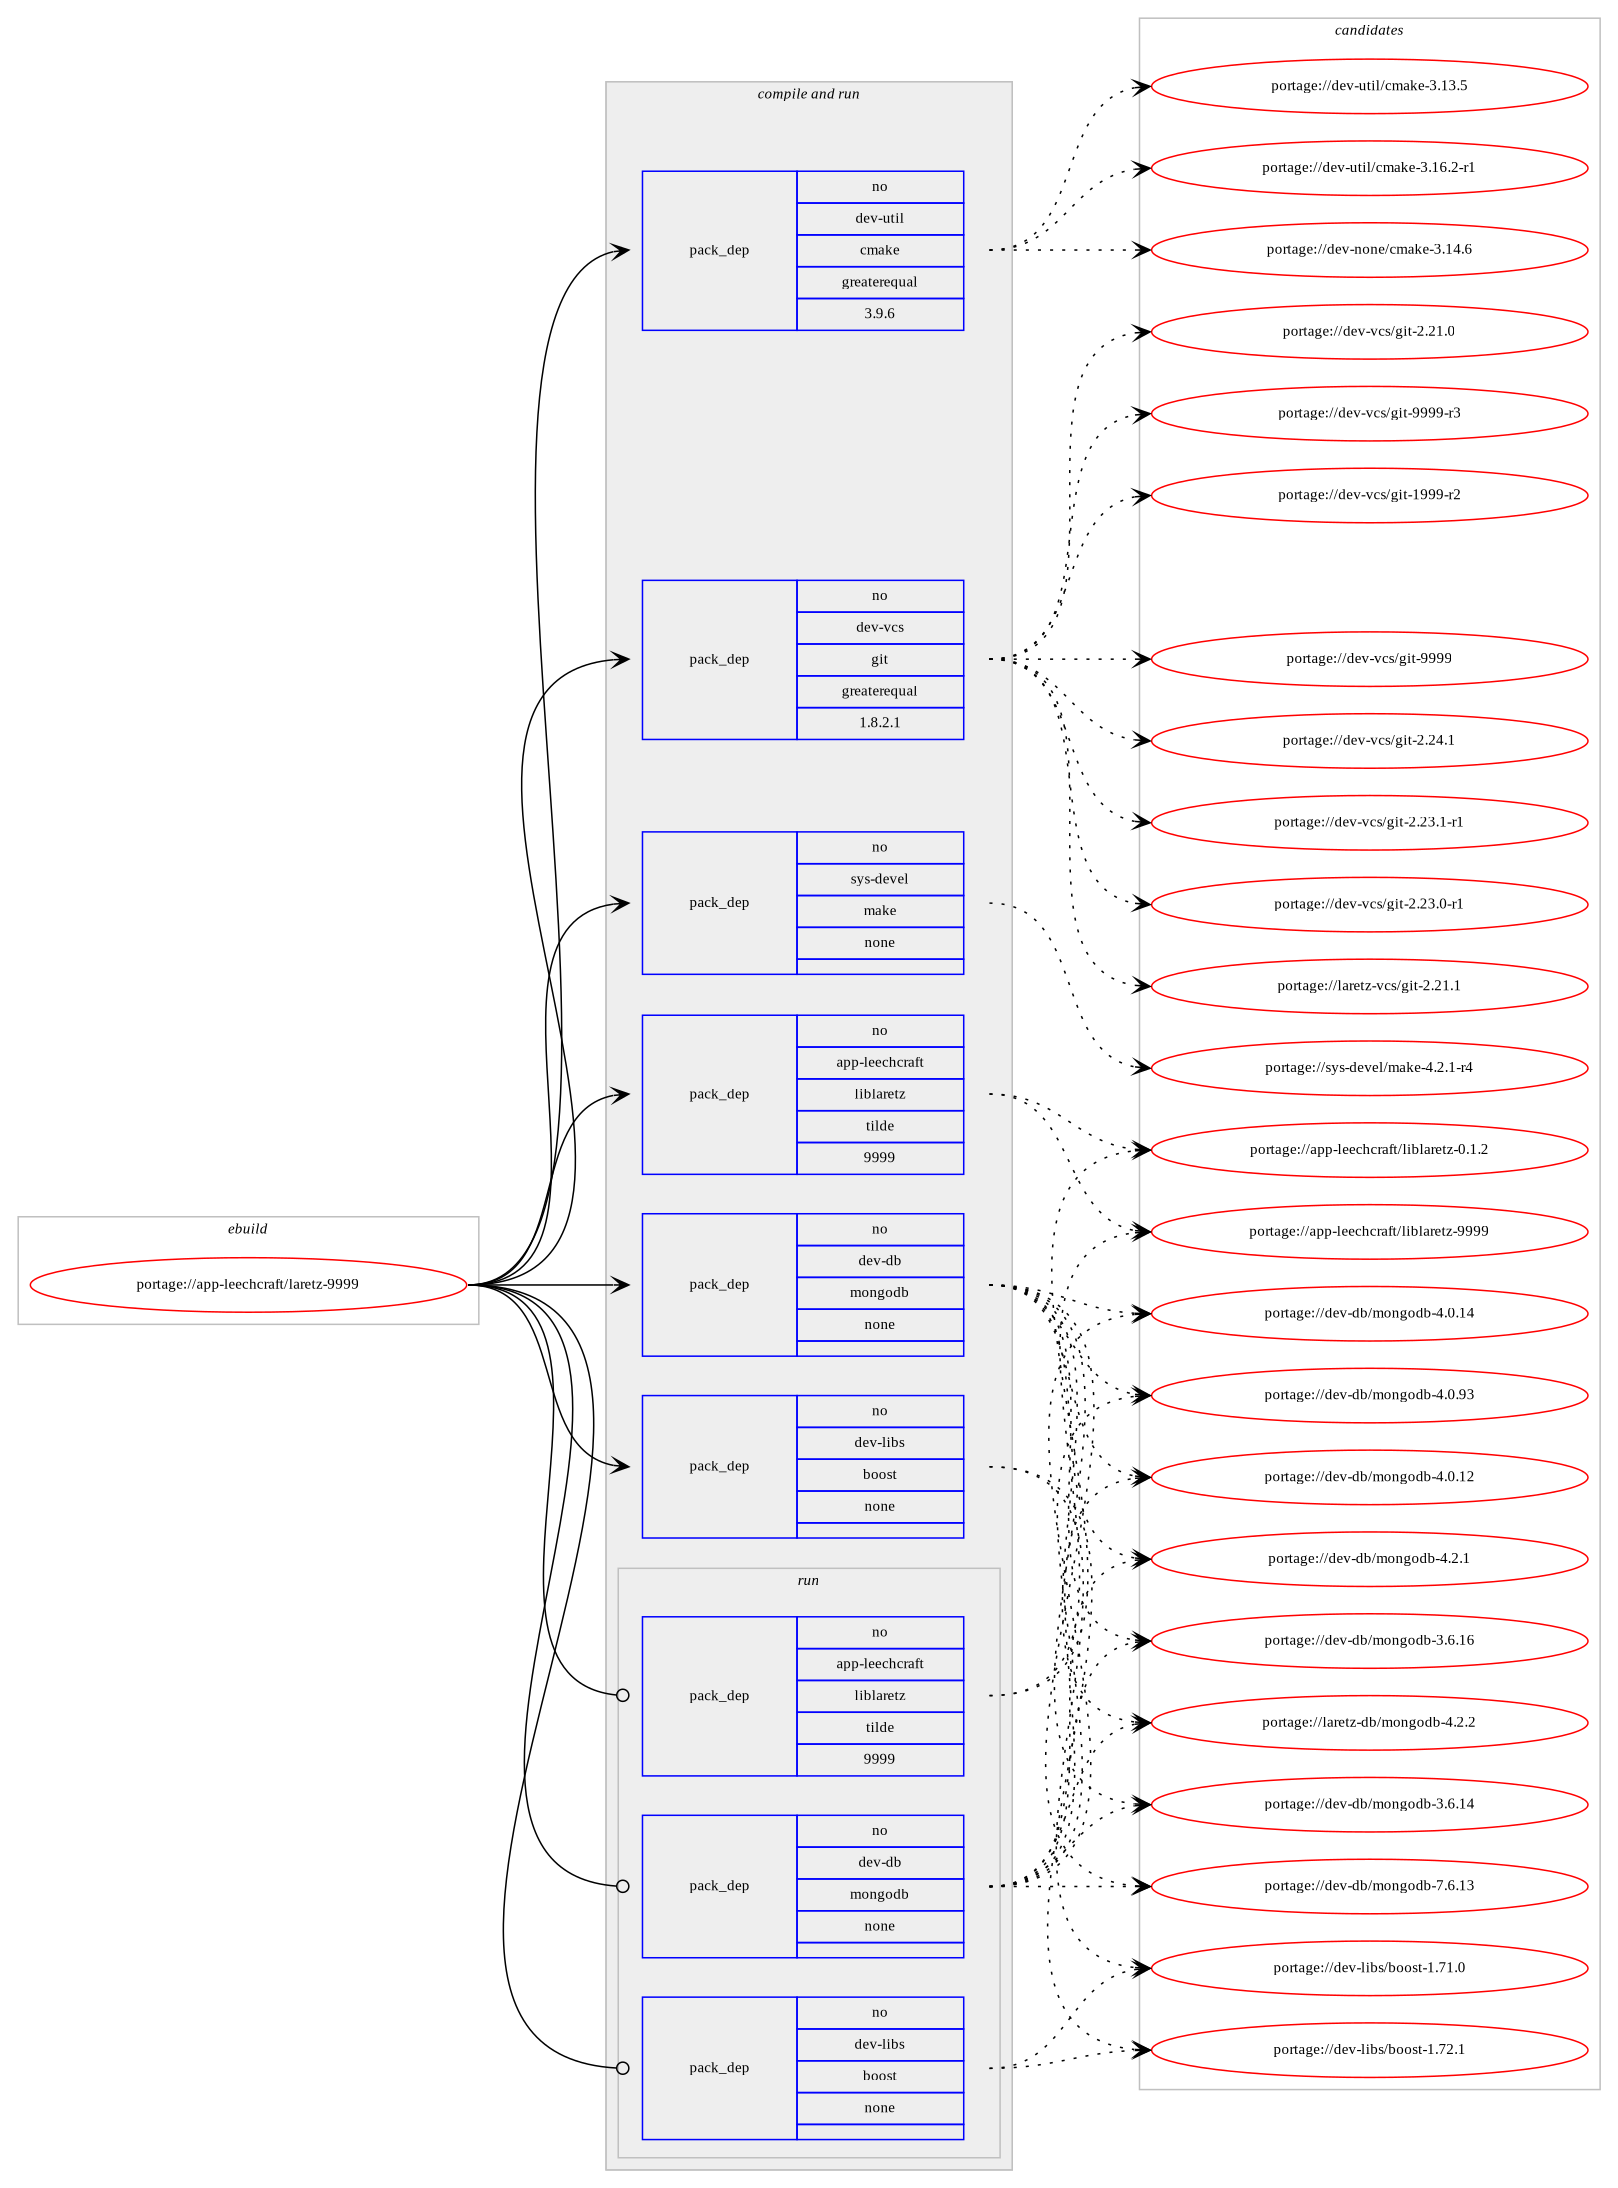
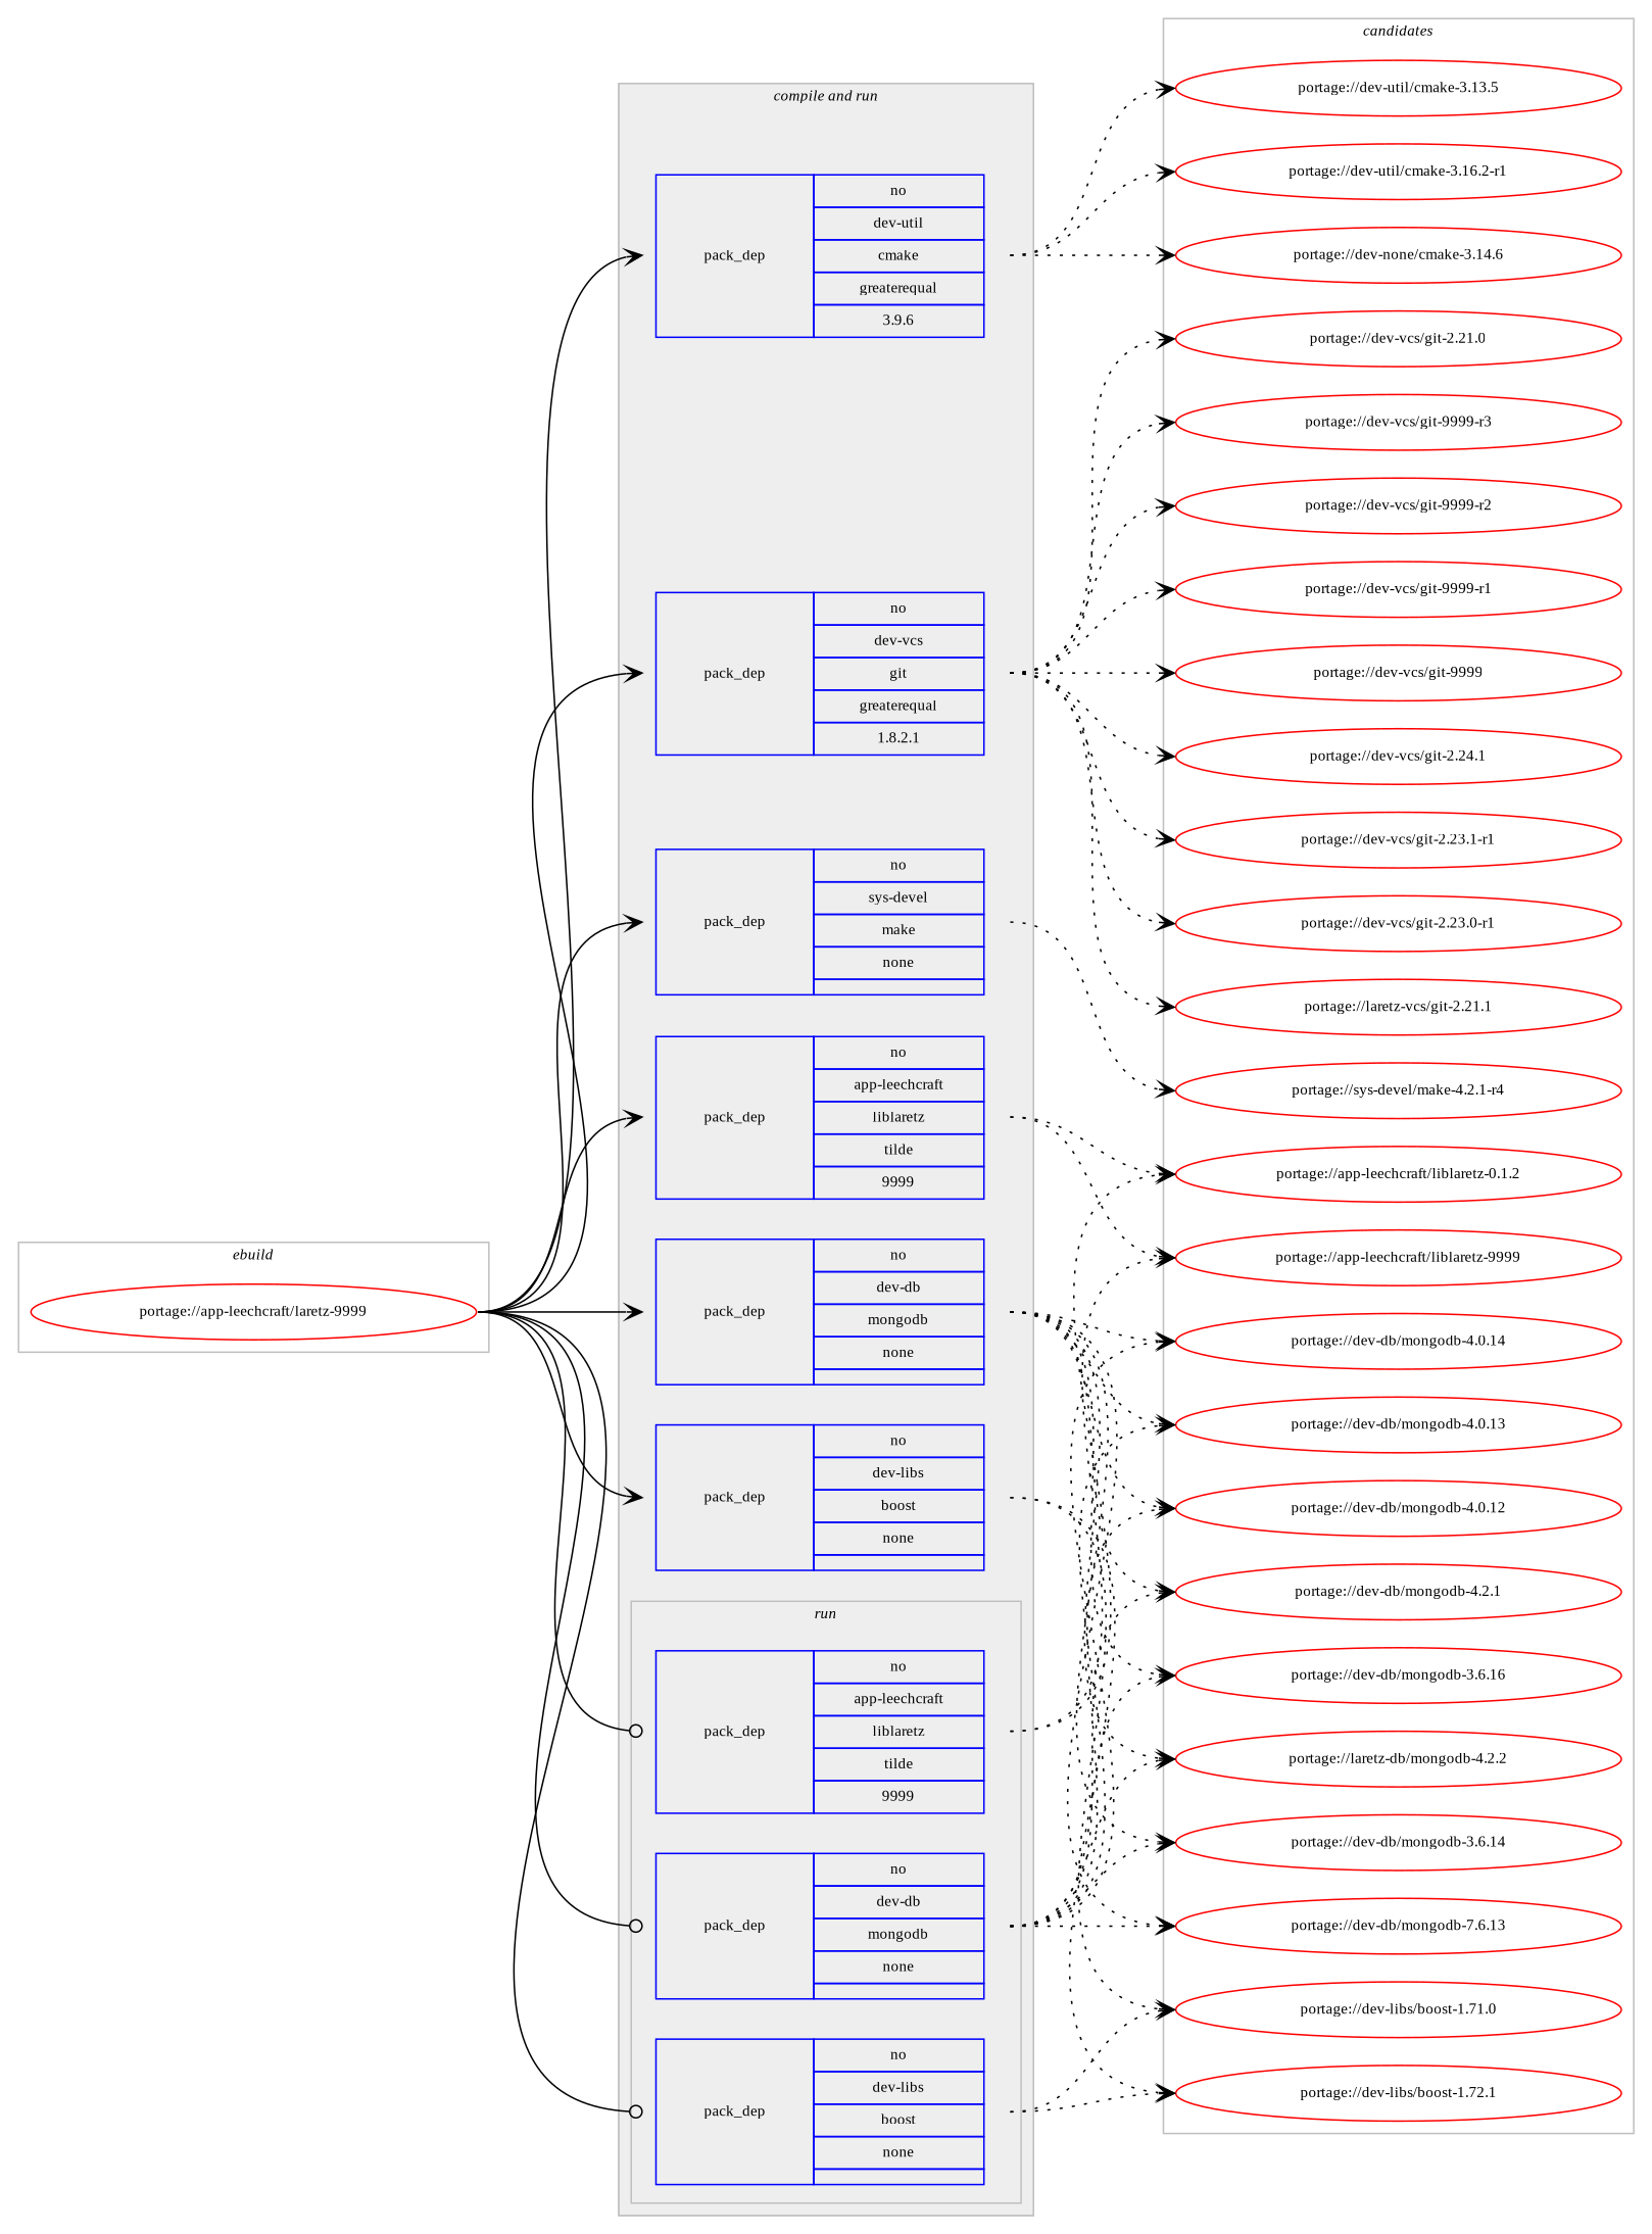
  digraph {
    compound=true
    concentrate=true
    fontname="Liberation Serif"
    fontsize=10
    newrank=true
    rankdir=LR
    ranksep=1.5
    node [color=red fontname="Liberation Serif" fontsize=10]
    edge [arrowhead=vee fontname="Liberation Serif" headport=w style=dotted tailport=e weight=100]
    n1 [label="portage://app-leechcraft/laretz-9999" width=4]
    n2 [color=blue label=<<TABLE BORDER="0" CELLBORDER="1" CELLSPACING="0" CELLPADDING="4" WIDTH="220"><TR><TD ROWSPAN="6" CELLPADDING="30">pack_dep</TD></TR><TR><TD WIDTH="110">no</TD></TR><TR><TD>app-leechcraft</TD></TR><TR><TD>liblaretz</TD></TR><TR><TD>tilde</TD></TR><TR><TD>9999</TD></TR></TABLE>> shape=none]
    n3 [color=blue label=<<TABLE BORDER="0" CELLBORDER="1" CELLSPACING="0" CELLPADDING="4" WIDTH="220"><TR><TD ROWSPAN="6" CELLPADDING="30">pack_dep</TD></TR><TR><TD WIDTH="110">no</TD></TR><TR><TD>dev-db</TD></TR><TR><TD>mongodb</TD></TR><TR><TD>none</TD></TR><TR><TD></TD></TR></TABLE>> shape=none]
    n4 [color=blue label=<<TABLE BORDER="0" CELLBORDER="1" CELLSPACING="0" CELLPADDING="4" WIDTH="220"><TR><TD ROWSPAN="6" CELLPADDING="30">pack_dep</TD></TR><TR><TD WIDTH="110">no</TD></TR><TR><TD>dev-libs</TD></TR><TR><TD>boost</TD></TR><TR><TD>none</TD></TR><TR><TD></TD></TR></TABLE>> shape=none]
    n5 [color=blue label=<<TABLE BORDER="0" CELLBORDER="1" CELLSPACING="0" CELLPADDING="4" WIDTH="220"><TR><TD ROWSPAN="6" CELLPADDING="30">pack_dep</TD></TR><TR><TD WIDTH="110">no</TD></TR><TR><TD>dev-util</TD></TR><TR><TD>cmake</TD></TR><TR><TD>greaterequal</TD></TR><TR><TD>3.9.6</TD></TR></TABLE>> shape=none]
    n6 [color=blue label=<<TABLE BORDER="0" CELLBORDER="1" CELLSPACING="0" CELLPADDING="4" WIDTH="220"><TR><TD ROWSPAN="6" CELLPADDING="30">pack_dep</TD></TR><TR><TD WIDTH="110">no</TD></TR><TR><TD>dev-vcs</TD></TR><TR><TD>git</TD></TR><TR><TD>greaterequal</TD></TR><TR><TD>1.8.2.1</TD></TR></TABLE>> shape=none]
    n7 [color=blue label=<<TABLE BORDER="0" CELLBORDER="1" CELLSPACING="0" CELLPADDING="4" WIDTH="220"><TR><TD ROWSPAN="6" CELLPADDING="30">pack_dep</TD></TR><TR><TD WIDTH="110">no</TD></TR><TR><TD>sys-devel</TD></TR><TR><TD>make</TD></TR><TR><TD>none</TD></TR><TR><TD></TD></TR></TABLE>> shape=none]
    n8 [color=blue label=<<TABLE BORDER="0" CELLBORDER="1" CELLSPACING="0" CELLPADDING="4" WIDTH="220"><TR><TD ROWSPAN="6" CELLPADDING="30">pack_dep</TD></TR><TR><TD WIDTH="110">no</TD></TR><TR><TD>app-leechcraft</TD></TR><TR><TD>liblaretz</TD></TR><TR><TD>tilde</TD></TR><TR><TD>9999</TD></TR></TABLE>> shape=none]
    n9 [color=blue label=<<TABLE BORDER="0" CELLBORDER="1" CELLSPACING="0" CELLPADDING="4" WIDTH="220"><TR><TD ROWSPAN="6" CELLPADDING="30">pack_dep</TD></TR><TR><TD WIDTH="110">no</TD></TR><TR><TD>dev-db</TD></TR><TR><TD>mongodb</TD></TR><TR><TD>none</TD></TR><TR><TD></TD></TR></TABLE>> shape=none]
    n10 [color=blue label=<<TABLE BORDER="0" CELLBORDER="1" CELLSPACING="0" CELLPADDING="4" WIDTH="220"><TR><TD ROWSPAN="6" CELLPADDING="30">pack_dep</TD></TR><TR><TD WIDTH="110">no</TD></TR><TR><TD>dev-libs</TD></TR><TR><TD>boost</TD></TR><TR><TD>none</TD></TR><TR><TD></TD></TR></TABLE>> shape=none]
    n11 [label="portage://app-leechcraft/liblaretz-9999" width=4]
    n12 [label="portage://app-leechcraft/liblaretz-0.1.2" width=4]
    n13 [label="portage://laretz-db/mongodb-4.2.2" width=4]
    n14 [label="portage://dev-db/mongodb-4.2.1" width=4]
    n15 [label="portage://dev-db/mongodb-4.0.14" width=4]
-   n16 [label="portage://dev-db/mongodb-4.0.93" width=4]
+   n16 [label="portage://dev-db/mongodb-4.0.13" width=4]
    n17 [label="portage://dev-db/mongodb-4.0.12" width=4]
    n18 [label="portage://dev-db/mongodb-3.6.16" width=4]
    n19 [label="portage://dev-db/mongodb-3.6.14" width=4]
    n20 [label="portage://dev-db/mongodb-7.6.13" width=4]
    n21 [label="portage://dev-libs/boost-1.72.1" width=4]
    n22 [label="portage://dev-libs/boost-1.71.0" width=4]
    n23 [label="portage://dev-util/cmake-3.16.2-r1" width=4]
    n24 [label="portage://dev-none/cmake-3.14.6" width=4]
    n25 [label="portage://dev-util/cmake-3.13.5" width=4]
    n26 [label="portage://dev-vcs/git-9999-r3" width=4]
-   n27 [label="portage://dev-vcs/git-1999-r2" width=4]
+   n27 [label="portage://dev-vcs/git-9999-r2" width=4]
+   n28 [label="portage://dev-vcs/git-9999-r1" width=4]
    n29 [label="portage://dev-vcs/git-9999" width=4]
    n30 [label="portage://dev-vcs/git-2.24.1" width=4]
    n31 [label="portage://dev-vcs/git-2.23.1-r1" width=4]
    n32 [label="portage://dev-vcs/git-2.23.0-r1" width=4]
    n33 [label="portage://laretz-vcs/git-2.21.1" width=4]
    n34 [label="portage://dev-vcs/git-2.21.0" width=4]
    n35 [label="portage://sys-devel/make-4.2.1-r4" width=4]
    subgraph cluster_1 {
      color=gray
      label=<<i>ebuild</i>>
      n1
    }
    subgraph cluster_2 {
      color=gray
      label=<<i>dependencies</i>>
      subgraph cluster_3 {
        color=gray
        fillcolor="#eeeeee"
        label=<<i>compile</i>>
        style=filled
        subgraph sub_4 {
          color=gray
          fillcolor="#eeeeee"
          label=<<i>compile</i>>
          style=filled
          n2
        }
        subgraph sub_5 {
          color=gray
          fillcolor="#eeeeee"
          label=<<i>compile</i>>
          style=filled
          n3
        }
        subgraph sub_6 {
          color=gray
          fillcolor="#eeeeee"
          label=<<i>compile</i>>
          style=filled
          n4
        }
        subgraph sub_7 {
          color=gray
          fillcolor="#eeeeee"
          label=<<i>compile</i>>
          style=filled
          n5
        }
        subgraph sub_8 {
          color=gray
          fillcolor="#eeeeee"
          label=<<i>compile</i>>
          style=filled
          n6
        }
        subgraph sub_9 {
          color=gray
          fillcolor="#eeeeee"
          label=<<i>compile</i>>
          style=filled
          n7
        }
      }
      subgraph cluster_10 {
        color=gray
        fillcolor="#eeeeee"
        label=<<i>compile and run</i>>
        style=filled
      }
      subgraph cluster_11 {
        color=gray
        fillcolor="#eeeeee"
        label=<<i>run</i>>
        style=filled
        subgraph sub_12 {
          color=gray
          fillcolor="#eeeeee"
          label=<<i>run</i>>
          style=filled
          n8
        }
        subgraph sub_13 {
          color=gray
          fillcolor="#eeeeee"
          label=<<i>run</i>>
          style=filled
          n9
        }
        subgraph sub_14 {
          color=gray
          fillcolor="#eeeeee"
          label=<<i>run</i>>
          style=filled
          n10
        }
      }
    }
    subgraph cluster_15 {
      color=gray
      label=<<i>candidates</i>>
      rank=same
      subgraph sub_16 {
        color=black
        label=<<i>candidates</i>>
        nodesep=1
        rank=same
        n11
        n12
      }
      subgraph sub_17 {
        color=black
        label=<<i>candidates</i>>
        nodesep=1
        rank=same
        n13
        n14
        n15
        n16
        n17
        n18
        n19
        n20
      }
      subgraph sub_18 {
        color=black
        label=<<i>candidates</i>>
        nodesep=1
        rank=same
        n21
        n22
      }
      subgraph sub_19 {
        color=black
        label=<<i>candidates</i>>
        nodesep=1
        rank=same
        n23
        n24
        n25
      }
      subgraph sub_20 {
        color=black
        label=<<i>candidates</i>>
        nodesep=1
        rank=same
        n26
        n27
+       n28
        n29
        n30
        n31
        n32
        n33
        n34
      }
      subgraph sub_21 {
        color=black
        label=<<i>candidates</i>>
        nodesep=1
        rank=same
        n35
      }
      subgraph sub_22 {
        color=black
        label=<<i>candidates</i>>
        nodesep=1
        rank=same
        n11
        n12
      }
      subgraph sub_23 {
        color=black
        label=<<i>candidates</i>>
        nodesep=1
        rank=same
        n13
        n14
        n15
        n16
        n17
        n18
        n19
        n20
      }
      subgraph sub_24 {
        color=black
        label=<<i>candidates</i>>
        nodesep=1
        rank=same
        n21
        n22
      }
    }
    n1 -> n2 [style=solid weight=20]
    n1 -> n3 [style=solid weight=20]
    n1 -> n4 [style=solid weight=20]
    n1 -> n5 [style=solid weight=20]
    n1 -> n6 [style=solid weight=20]
    n1 -> n7 [style=solid weight=20]
    n1 -> n8 [arrowhead=odot style=solid weight=20]
    n1 -> n9 [arrowhead=odot style=solid weight=20]
    n1 -> n10 [arrowhead=odot style=solid weight=20]
    n2 -> n11
    n2 -> n12
    n3 -> n13
    n3 -> n14
    n3 -> n15
    n3 -> n16
    n3 -> n17
    n3 -> n18
    n3 -> n19
    n3 -> n20
    n4 -> n21
    n4 -> n22
    n5 -> n23
    n5 -> n24
    n5 -> n25
    n6 -> n26
    n6 -> n27
+   n6 -> n28
    n6 -> n29
    n6 -> n30
    n6 -> n31
    n6 -> n32
    n6 -> n33
    n6 -> n34
    n7 -> n35
    n8 -> n11
    n8 -> n12
    n9 -> n13
    n9 -> n14
    n9 -> n15
    n9 -> n16
    n9 -> n17
    n9 -> n18
    n9 -> n19
    n9 -> n20
    n10 -> n21
    n10 -> n22
  }
